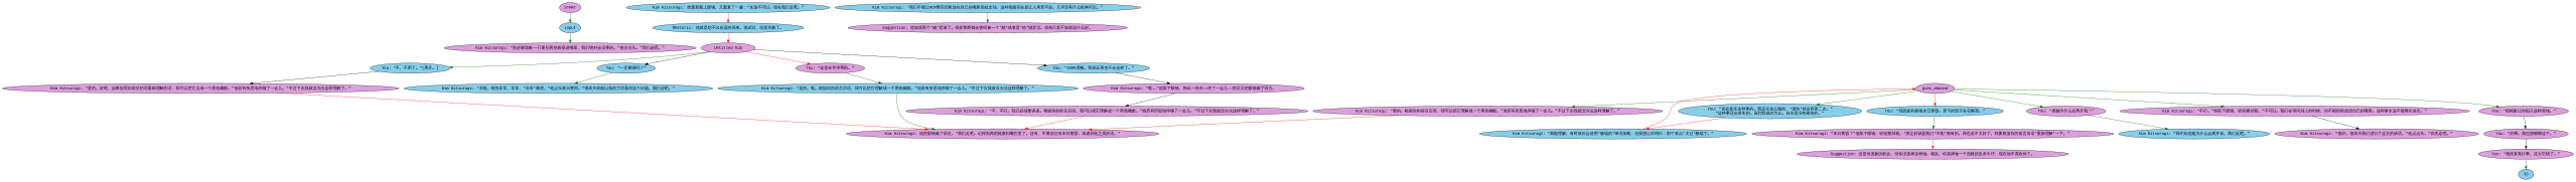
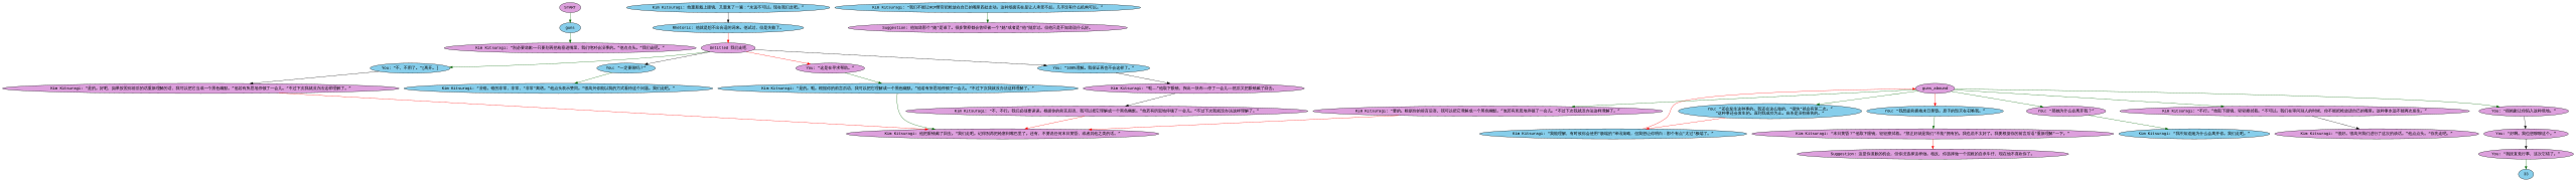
  digraph {
    fontname="Liberation Mono"
    node [fillcolor=plum fontname="Liberation Mono" style=filled]
    edge [color=darkgreen fontname="Liberation Mono"]
    n1 [label=START]
-   n2 [fillcolor=skyblue label=input]
+   n2 [fillcolor=skyblue label=guns]
    n3 [label="Kim Kitsuragi: “别必要道歉——只要别再把枪塞进嘴里，我们绝对会没事的。”他点点头。“我们走吧。”"]
    n4 [fillcolor=skyblue label="You: “不，不用了。”[离开。]"]
    n5 [label="Kim Kitsuragi: “是的。好吧，如果按照你前后的话重新理解的话，我可以把它当成一个黑色幽默。”他若有所思地停顿了一会儿。“不过下次我就没办法这样理解了。”"]
    n6 [label="Kim Kitsuragi: 他把眼镜戴了回去。“我们走吧。记得别再把枪塞到嘴巴里了。还有，不要说任何末日黄昏，或者其他之类的话。”"]
    n7 [fillcolor=skyblue label="You: “还会发生这种事的。我还会这么做的，*很快*就会有第二次。”\n“这种事还会发生的。直到我成功为止。自杀是没有痛苦的。”"]
    n8 [fillcolor=skyblue label="Kim Kitsuragi: “我能理解，有时候你会使用*极端的*审讯策略，但我想让你明白：那个有点*太过*极端了。”"]
    n9 [label=guns_abound]
    n10 [fillcolor=skyblue label="Kim Kitsuragi: “是的。呃。根据你的前言后语，我可以把它理解成一个黑色幽默。”他若有所思地停顿了一会儿。“不过下次我就没办法这样理解了。”"]
    n11 [fillcolor=skyblue label="You: “一定要聊吗？”"]
    n12 [fillcolor=skyblue label="Kim Kitsuragi: “没错。错的非常，非常，*非常*离谱。”他点头表示赞同。“很高兴你能以我的方式看待这个问题。我们走吧。”"]
    n13 [label="Kim Kitsuragi: “末日黄昏？”他取下眼镜，轻轻擦拭着。“那正好就是我们*不能*拥有的。我也说不太好了。我要根据你的前言后语*重新理解*一下。”"]
    n14 [label="Suggestion: 这是你道歉的机会，但你没选择这样做。相反，你选择做一个混账的自杀牛仔，现在他不喜欢你了。"]
    n15 [fillcolor=skyblue label="You: “我想提前拥抱末日黄昏。原子的毁灭在召唤我。”"]
    n16 [label="You: “这是在寻求帮助。”"]
    n17 [fillcolor=skyblue label="Kim Kitsuragi: 他重新戴上眼镜，又重复了一遍：“永远不可以。现在我们走吧。”"]
    n18 [fillcolor=skyblue label="Rhetoric: 他就是想不出合适的词来。他试过，但是失败了。"]
-   n19 [label="Untitled hub"]
+   n19 [label="Untitled 我们走吧"]
    n20 [label="Kim Kitsuragi: “很好。很高兴我们进行了这次的谈话。”他点点头。“你先走吧。”"]
    n21 [label="Kim Kitsuragi: “呃……”他取下眼镜，掏出一块布——停了一会儿——然后又把眼镜戴了回去。"]
    n22 [label="Kim Kitsuragi: “不，不行。我们必须要谈谈。根据你的前言后语，我可以把它理解成一个黑色幽默。”他若有所思地停顿了一会儿。“不过下次我就没办法这样理解了。”"]
    n23 [fillcolor=skyblue label="Kim Kitsuragi: “我不知道她为什么会离开你。我们走吧。”"]
    n24 [fillcolor=skyblue label="You: “100%理解。我保证再也不会这样了。”"]
    n25 [fillcolor=skyblue label="Kim Kitsuragi: “我们不能让RCM警官把枪放在自己的嘴里四处走动。这种场面实在是让人承受不起。几乎没有什么机构可以。”"]
    n26 [label="Suggestion: 他知道那个*她*是谁了。很多警察都会曾经被一个*她*或者是*他*抛弃过。但他只是不知道说什么好。"]
    n27 [label="You: “那她为什么会离开我？”"]
    n28 [label="Kim Kitsuragi: “不行。”他取下眼镜，轻轻擦拭着。“不可以。我们在审问别人的时候，你不能把枪放进自己的嘴里。这种事永远不能再次发生。”"]
    n29 [label="You: “很抱歉让你陷入这种境地。”"]
    n30 [label="Kim Kitsuragi: “要的。根据你的前言后语，我可以把它理解成一个黑色幽默。”他若有所思地停顿了一会儿。“不过下次我就没办法这样理解了。”"]
    n31 [label="You: “好啊。我也想聊聊这个。”"]
    n32 [label="You: “我按直觉行事，这次它错了。”"]
    33 [fillcolor=skyblue]
    n1 -> n2
    n2 -> n3
    n4 -> n5 [color=black]
    n5 -> n6 [color=red]
    n7 -> n8 [color=red]
    n8 -> n9 [color=red]
    n9 -> n7
    n9 -> n15 [color=red]
    n9 -> n27
    n9 -> n28
    n9 -> n29
    n9 -> n30
    n10 -> n6
    n11 -> n12
    n13 -> n14 [color=red]
    n15 -> n13
    n16 -> n10
-   n17 -> n18 [color=red]
+   n17 -> n18 [color=black]
    n18 -> n19 [color=red]
    n19 -> n4
    n19 -> n11 [color=black]
    n19 -> n16 [color=red]
    n19 -> n24 [color=black]
    n21 -> n22 [color=black]
    n22 -> n6 [color=red]
    n24 -> n21 [color=black]
    n25 -> n26
    n27 -> n23
    n28 -> n20 [color=black]
    n29 -> n31 [color=black]
    n30 -> n6 [color=red]
    n31 -> n32 [color=black]
    n32 -> 33
  }
